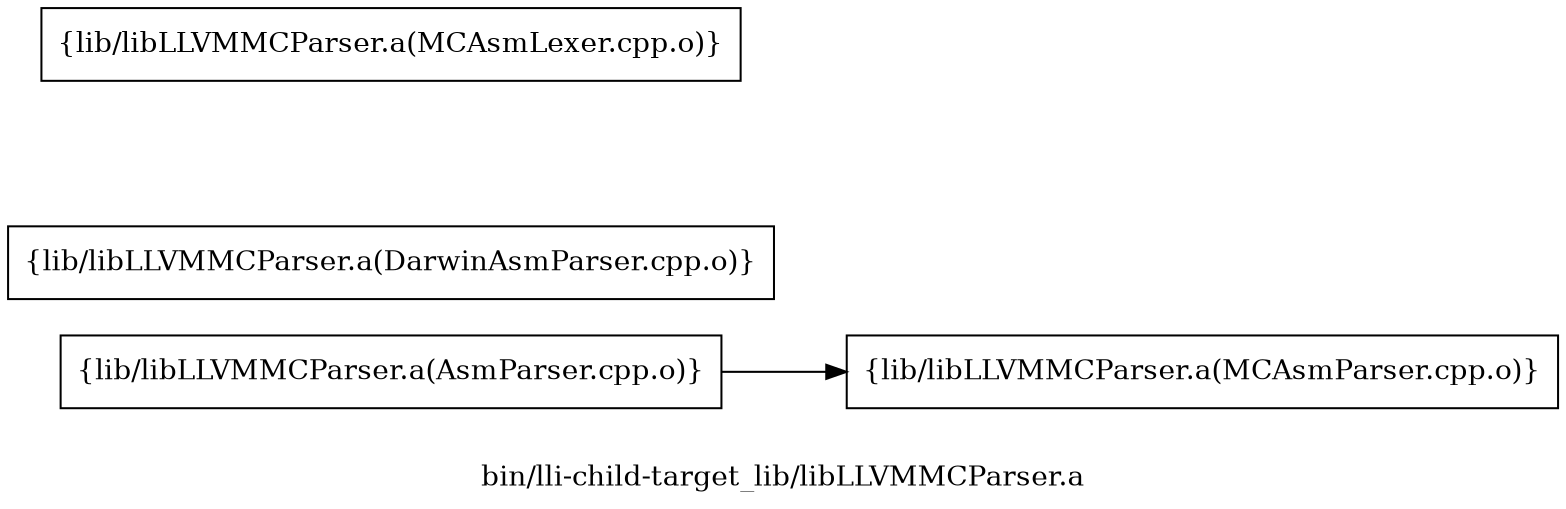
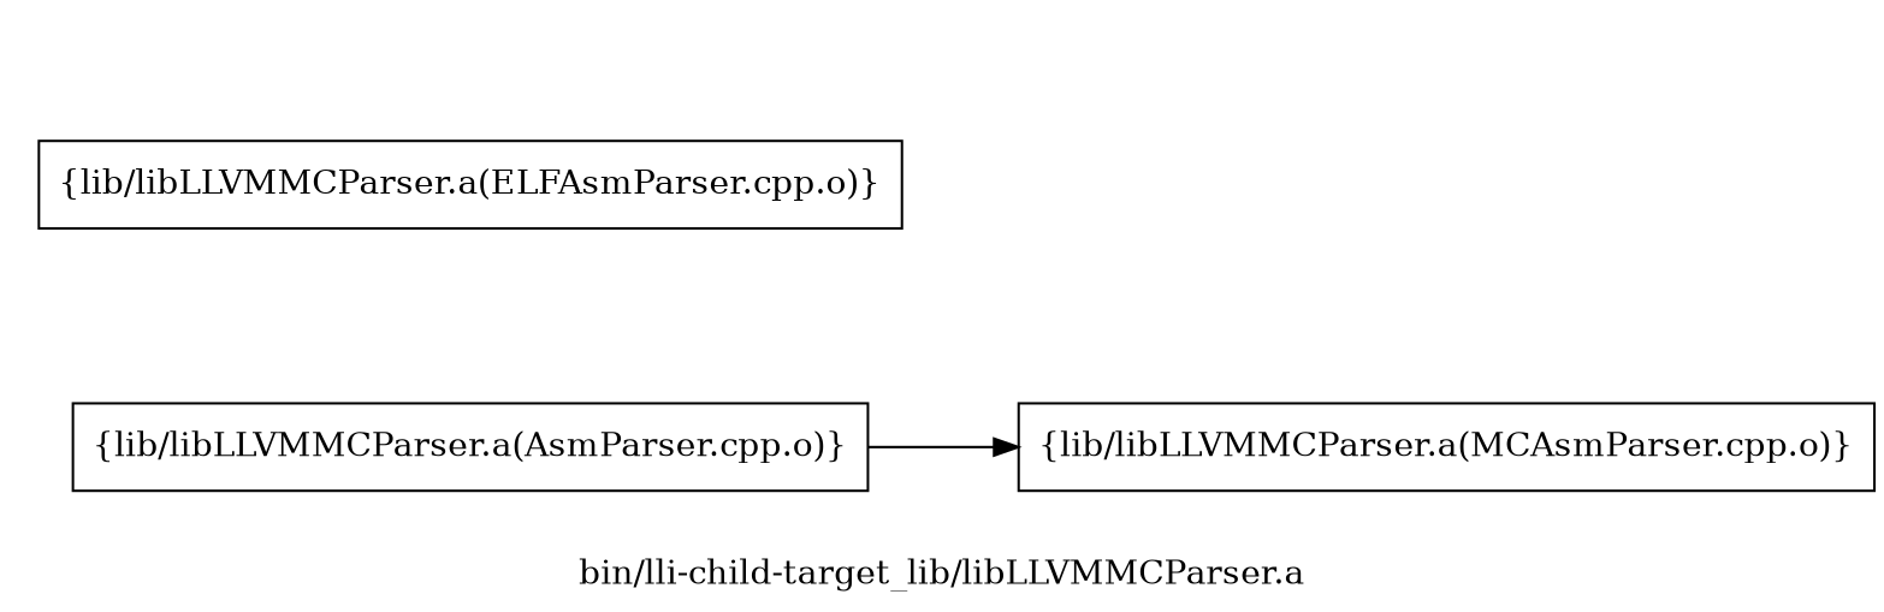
  digraph {
    label="bin/lli-child-target_lib/libLLVMMCParser.a"
    rankdir=LR
    node [group=0 shape=box]
    n1 [label="{lib/libLLVMMCParser.a(AsmParser.cpp.o)}"]
    n2 [label="{lib/libLLVMMCParser.a(MCAsmParser.cpp.o)}"]
-   n3 [label="{lib/libLLVMMCParser.a(DarwinAsmParser.cpp.o)}"]
-   n5 [label="{lib/libLLVMMCParser.a(MCAsmLexer.cpp.o)}"]
+   n4 [label="{lib/libLLVMMCParser.a(ELFAsmParser.cpp.o)}"]
    subgraph sub_1 {
      rank=same
      n1
    }
    n1 -> n2
  }
